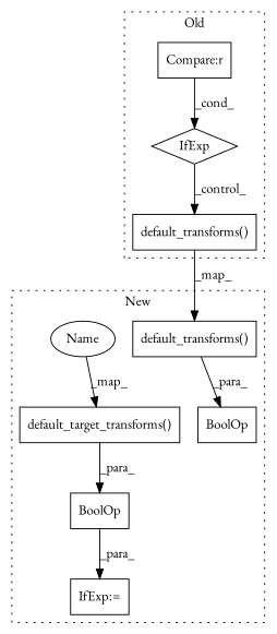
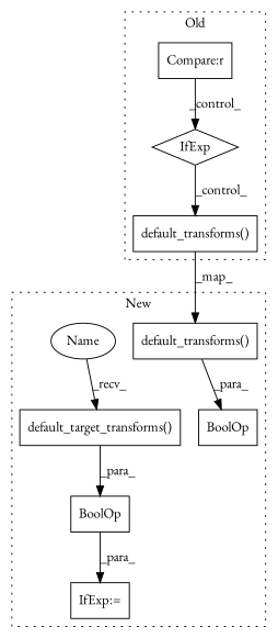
  digraph {
    fontname="EB Garamond"
    node [a=75 fontname="EB Garamond" l=25 s=5330 shape=box]
    edge [fontname="EB Garamond"]
    n1 [a=51 l="4,6" label=IfExp s="4879,4911" shape=diamond]
    n2 [label="default_transforms()" s=4854]
    n3 [a=40 l=28 label="Compare:r" s=4883]
    n4 [l=32 label="default_target_transforms()"]
    n5 [label="default_transforms()" s=5250]
    n6 [a=72 l=49 label=BoolOp s=5226]
    n7 [a=68 l=3 label="IfExp:=" s=5301]
    n8 [a=72 l=58 label=BoolOp s=5304]
    n9 [a=87 l=4 label=Name shape=ellipse]
    subgraph cluster_1 {
      label=Old
      style=dotted
      n1
      n2
      n3
    }
    subgraph cluster_2 {
      label=New
      style=dotted
      n4
      n5
      n6
      n7
      n8
      n9
    }
    n1 -> n2 [label=_control_]
    n2 -> n5 [label=_map_]
-   n3 -> n1 [label=_cond_]
+   n3 -> n1 [label=_control_]
    n4 -> n8 [label=_para_]
    n5 -> n6 [label=_para_]
    n8 -> n7 [label=_para_]
-   n9 -> n4 [label=_map_]
+   n9 -> n4 [label=_recv_]
  }
